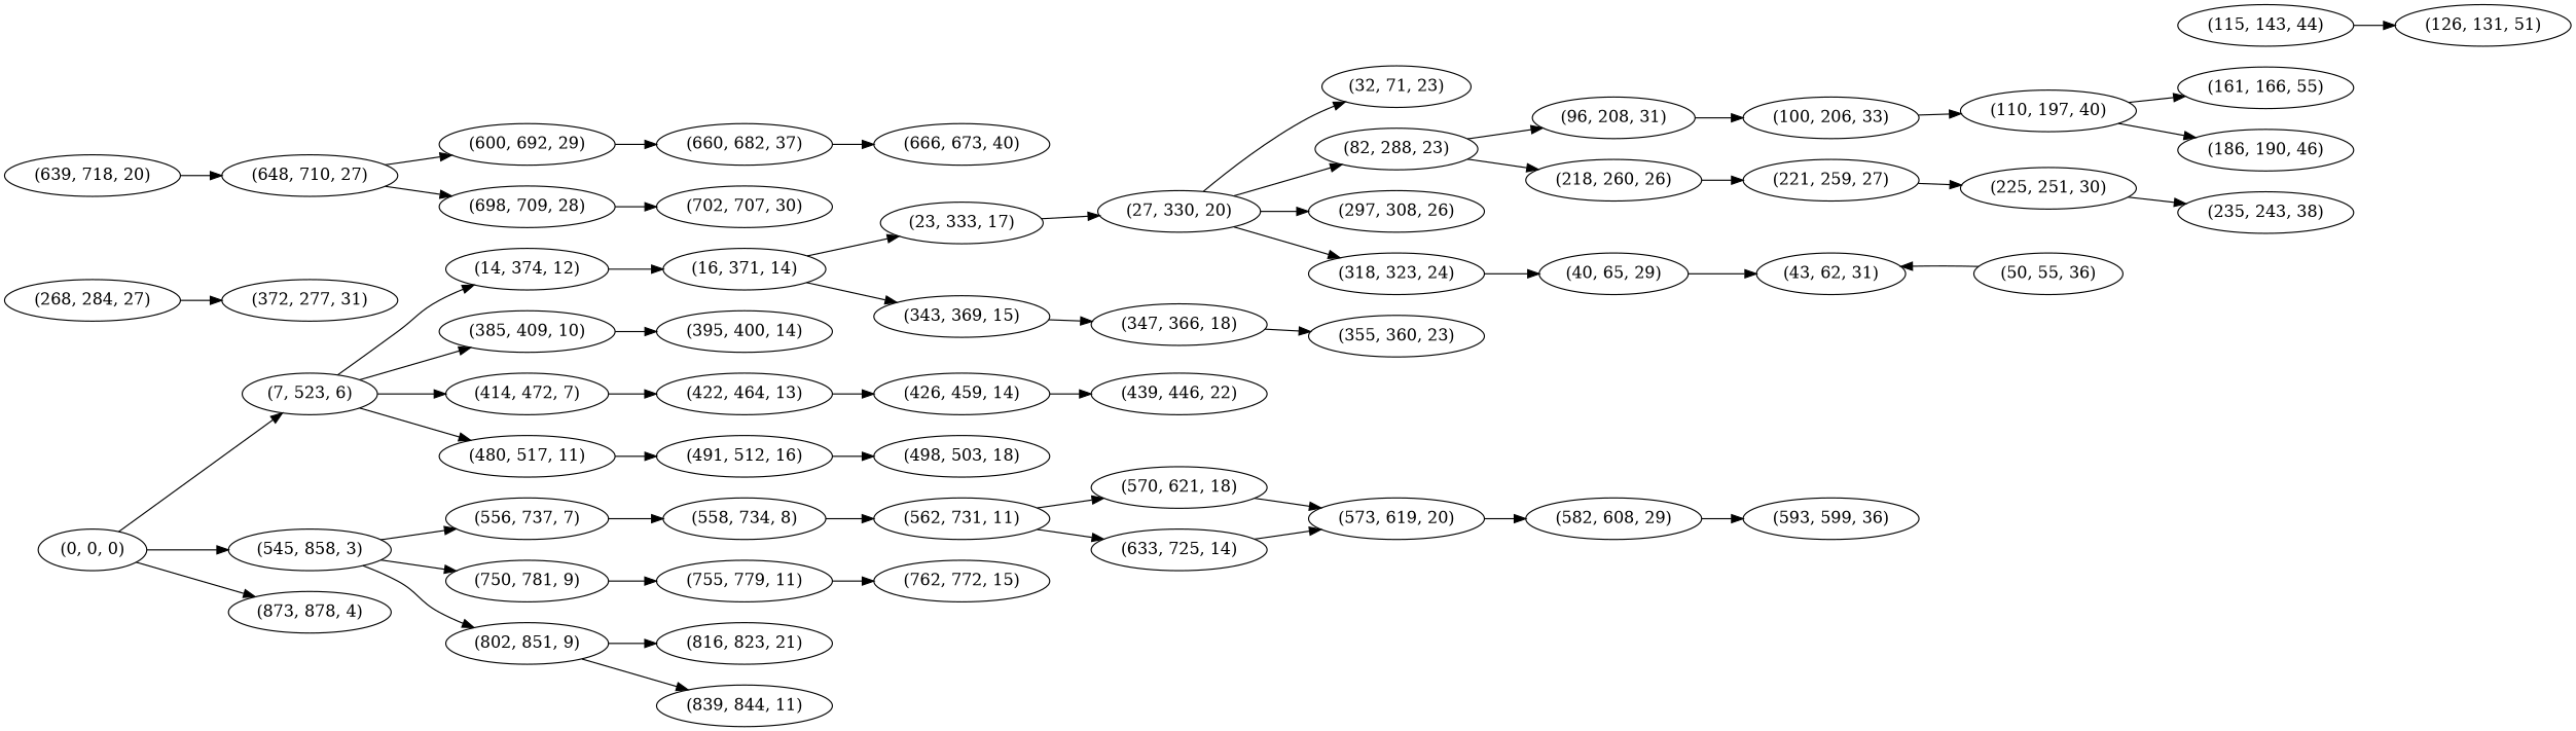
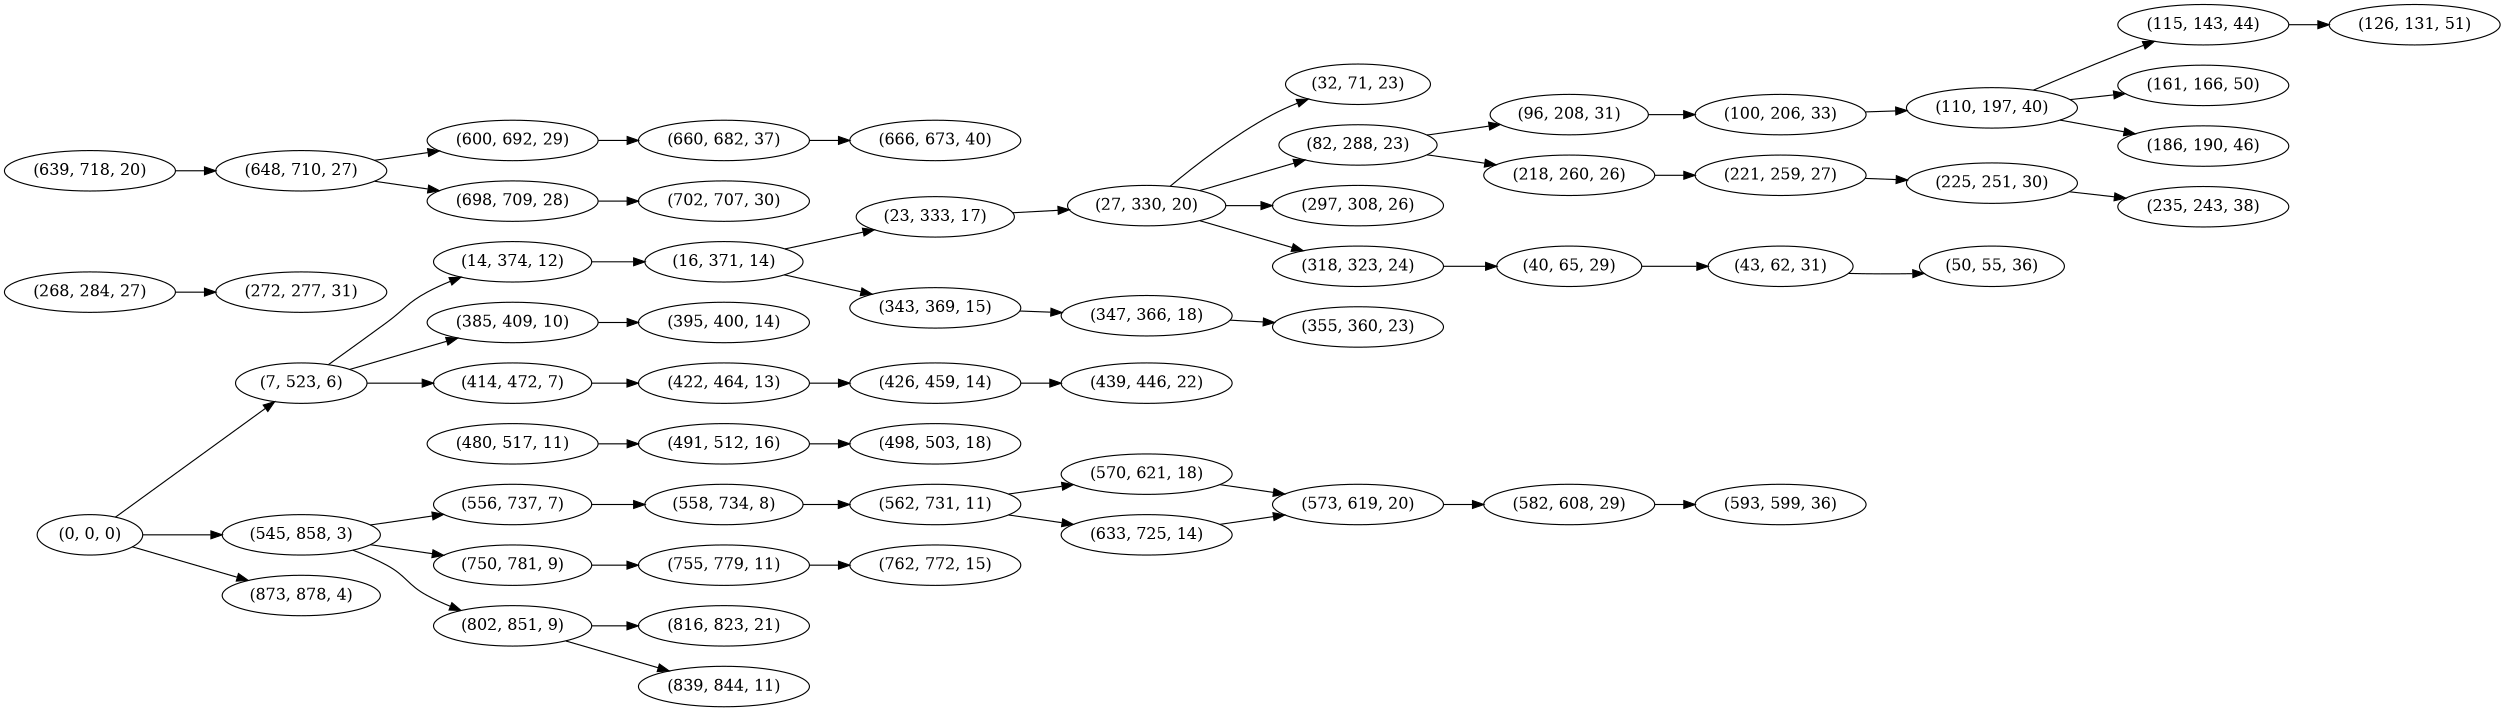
  digraph {
    rankdir=LR
    "(0, 0, 0)"
    "(7, 523, 6)"
    "(545, 858, 3)"
    "(873, 878, 4)"
    "(14, 374, 12)"
    "(385, 409, 10)"
    "(414, 472, 7)"
    "(480, 517, 11)"
    "(556, 737, 7)"
    "(750, 781, 9)"
    "(802, 851, 9)"
    "(16, 371, 14)"
    "(395, 400, 14)"
    "(422, 464, 13)"
    "(491, 512, 16)"
    "(23, 333, 17)"
    "(343, 369, 15)"
    "(27, 330, 20)"
    "(347, 366, 18)"
    "(32, 71, 23)"
    "(82, 288, 23)"
    "(297, 308, 26)"
    "(318, 323, 24)"
    "(96, 208, 31)"
    "(218, 260, 26)"
    "(40, 65, 29)"
    "(43, 62, 31)"
    "(50, 55, 36)"
    "(100, 206, 33)"
    "(221, 259, 27)"
    "(268, 284, 27)"
-   "(272, 277, 31)" [label="(372, 277, 31)"]
+   "(272, 277, 31)"
    "(110, 197, 40)"
    "(115, 143, 44)"
-   "(161, 166, 50)" [label="(161, 166, 55)"]
+   "(161, 166, 50)"
    "(186, 190, 46)"
    "(126, 131, 51)"
    "(225, 251, 30)"
    "(235, 243, 38)"
    "(355, 360, 23)"
    "(426, 459, 14)"
    "(439, 446, 22)"
    "(498, 503, 18)"
    "(558, 734, 8)"
    "(755, 779, 11)"
    "(816, 823, 21)"
    "(839, 844, 11)"
    "(562, 731, 11)"
    "(570, 621, 18)"
    "(633, 725, 14)"
    "(573, 619, 20)"
    "(582, 608, 29)"
    "(593, 599, 36)"
    "(639, 718, 20)"
    "(648, 710, 27)"
    n56 [label="(600, 692, 29)"]
    "(698, 709, 28)"
    "(660, 682, 37)"
    "(702, 707, 30)"
    "(666, 673, 40)"
    "(762, 772, 15)"
    "(0, 0, 0)" -> "(7, 523, 6)"
    "(0, 0, 0)" -> "(545, 858, 3)"
    "(0, 0, 0)" -> "(873, 878, 4)"
    "(7, 523, 6)" -> "(14, 374, 12)"
    "(7, 523, 6)" -> "(385, 409, 10)"
    "(7, 523, 6)" -> "(414, 472, 7)"
-   "(7, 523, 6)" -> "(480, 517, 11)"
    "(545, 858, 3)" -> "(556, 737, 7)"
    "(545, 858, 3)" -> "(750, 781, 9)"
    "(545, 858, 3)" -> "(802, 851, 9)"
    "(14, 374, 12)" -> "(16, 371, 14)"
    "(385, 409, 10)" -> "(395, 400, 14)"
    "(414, 472, 7)" -> "(422, 464, 13)"
    "(480, 517, 11)" -> "(491, 512, 16)"
    "(556, 737, 7)" -> "(558, 734, 8)"
    "(750, 781, 9)" -> "(755, 779, 11)"
    "(802, 851, 9)" -> "(816, 823, 21)"
    "(802, 851, 9)" -> "(839, 844, 11)"
    "(16, 371, 14)" -> "(23, 333, 17)"
    "(16, 371, 14)" -> "(343, 369, 15)"
    "(422, 464, 13)" -> "(426, 459, 14)"
    "(491, 512, 16)" -> "(498, 503, 18)"
    "(23, 333, 17)" -> "(27, 330, 20)"
    "(343, 369, 15)" -> "(347, 366, 18)"
    "(27, 330, 20)" -> "(32, 71, 23)"
    "(27, 330, 20)" -> "(82, 288, 23)"
    "(27, 330, 20)" -> "(297, 308, 26)"
    "(27, 330, 20)" -> "(318, 323, 24)"
    "(347, 366, 18)" -> "(355, 360, 23)"
    "(82, 288, 23)" -> "(96, 208, 31)"
    "(82, 288, 23)" -> "(218, 260, 26)"
    "(318, 323, 24)" -> "(40, 65, 29)"
    "(96, 208, 31)" -> "(100, 206, 33)"
    "(218, 260, 26)" -> "(221, 259, 27)"
    "(40, 65, 29)" -> "(43, 62, 31)"
-   "(50, 55, 36)" -> "(43, 62, 31)"
+   "(43, 62, 31)" -> "(50, 55, 36)"
    "(100, 206, 33)" -> "(110, 197, 40)"
    "(221, 259, 27)" -> "(225, 251, 30)"
    "(268, 284, 27)" -> "(272, 277, 31)"
+   "(110, 197, 40)" -> "(115, 143, 44)"
    "(110, 197, 40)" -> "(161, 166, 50)"
    "(110, 197, 40)" -> "(186, 190, 46)"
    "(115, 143, 44)" -> "(126, 131, 51)"
    "(225, 251, 30)" -> "(235, 243, 38)"
    "(426, 459, 14)" -> "(439, 446, 22)"
    "(558, 734, 8)" -> "(562, 731, 11)"
    "(755, 779, 11)" -> "(762, 772, 15)"
    "(562, 731, 11)" -> "(570, 621, 18)"
    "(562, 731, 11)" -> "(633, 725, 14)"
    "(570, 621, 18)" -> "(573, 619, 20)"
    "(633, 725, 14)" -> "(573, 619, 20)"
    "(573, 619, 20)" -> "(582, 608, 29)"
    "(582, 608, 29)" -> "(593, 599, 36)"
    "(639, 718, 20)" -> "(648, 710, 27)"
    "(648, 710, 27)" -> n56
    "(648, 710, 27)" -> "(698, 709, 28)"
    n56 -> "(660, 682, 37)"
    "(698, 709, 28)" -> "(702, 707, 30)"
    "(660, 682, 37)" -> "(666, 673, 40)"
  }
